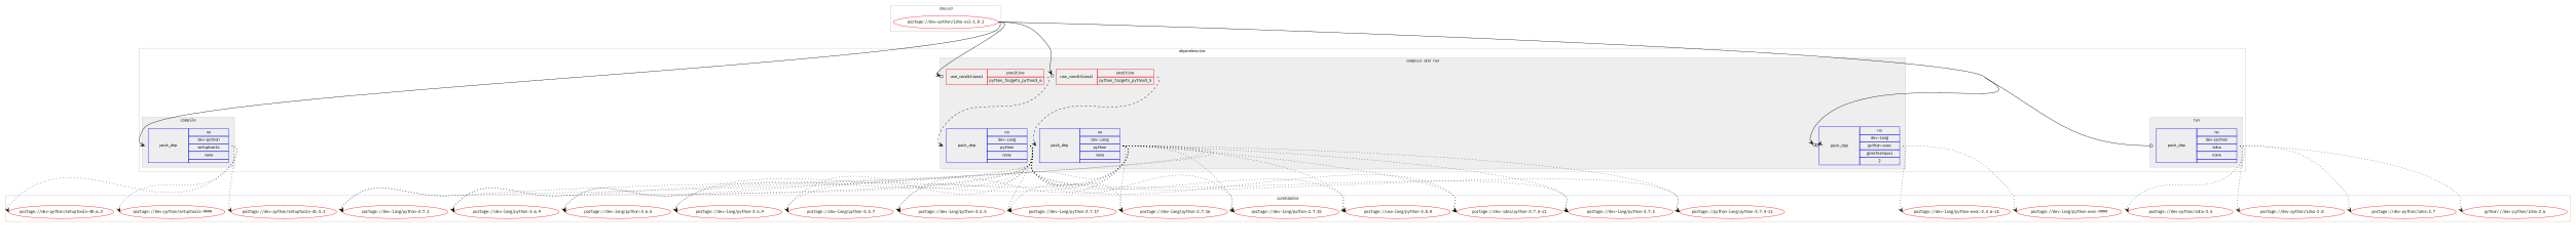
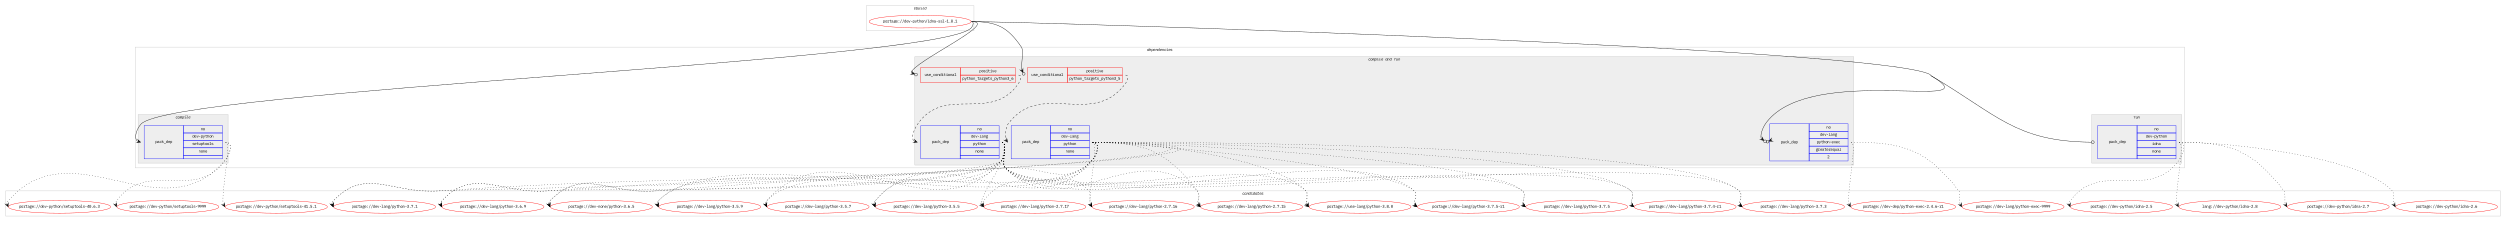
  digraph {
    compound=true
    concentrate=true
    fontname="IBM Plex Mono"
    fontsize=10
    newrank=true
    rankdir=TB
    ranksep=1.5
    node [color=red fontname="IBM Plex Mono" fontsize=10]
    edge [arrowhead=vee fontname="IBM Plex Mono" headport=w style=dotted tailport=e weight=100]
    n1 [label="portage://dev-python/idna-ssl-1.0.1" width=4]
    n2 [color=blue label=<<TABLE BORDER="0" CELLBORDER="1" CELLSPACING="0" CELLPADDING="4" WIDTH="220"><TR><TD ROWSPAN="6" CELLPADDING="30">pack_dep</TD></TR><TR><TD WIDTH="110">no</TD></TR><TR><TD>dev-python</TD></TR><TR><TD>setuptools</TD></TR><TR><TD>none</TD></TR><TR><TD></TD></TR></TABLE>> shape=none]
    n3 [color=blue label=<<TABLE BORDER="0" CELLBORDER="1" CELLSPACING="0" CELLPADDING="4" WIDTH="220"><TR><TD ROWSPAN="6" CELLPADDING="30">pack_dep</TD></TR><TR><TD WIDTH="110">no</TD></TR><TR><TD>dev-lang</TD></TR><TR><TD>python</TD></TR><TR><TD>none</TD></TR><TR><TD></TD></TR></TABLE>> shape=none]
    n4 [label=<<TABLE BORDER="0" CELLBORDER="1" CELLSPACING="0" CELLPADDING="4"><TR><TD ROWSPAN="3" CELLPADDING="10">use_conditional</TD></TR><TR><TD>positive</TD></TR><TR><TD>python_targets_python3_5</TD></TR></TABLE>> shape=none]
    n5 [color=blue label=<<TABLE BORDER="0" CELLBORDER="1" CELLSPACING="0" CELLPADDING="4" WIDTH="220"><TR><TD ROWSPAN="6" CELLPADDING="30">pack_dep</TD></TR><TR><TD WIDTH="110">no</TD></TR><TR><TD>dev-lang</TD></TR><TR><TD>python</TD></TR><TR><TD>none</TD></TR><TR><TD></TD></TR></TABLE>> shape=none]
    n6 [label=<<TABLE BORDER="0" CELLBORDER="1" CELLSPACING="0" CELLPADDING="4"><TR><TD ROWSPAN="3" CELLPADDING="10">use_conditional</TD></TR><TR><TD>positive</TD></TR><TR><TD>python_targets_python3_6</TD></TR></TABLE>> shape=none]
    n7 [color=blue label=<<TABLE BORDER="0" CELLBORDER="1" CELLSPACING="0" CELLPADDING="4" WIDTH="220"><TR><TD ROWSPAN="6" CELLPADDING="30">pack_dep</TD></TR><TR><TD WIDTH="110">no</TD></TR><TR><TD>dev-lang</TD></TR><TR><TD>python-exec</TD></TR><TR><TD>greaterequal</TD></TR><TR><TD>2</TD></TR></TABLE>> shape=none]
    n8 [color=blue label=<<TABLE BORDER="0" CELLBORDER="1" CELLSPACING="0" CELLPADDING="4" WIDTH="220"><TR><TD ROWSPAN="6" CELLPADDING="30">pack_dep</TD></TR><TR><TD WIDTH="110">no</TD></TR><TR><TD>dev-python</TD></TR><TR><TD>idna</TD></TR><TR><TD>none</TD></TR><TR><TD></TD></TR></TABLE>> shape=none]
    n9 [label="portage://dev-python/setuptools-40.6.3" width=4]
    n10 [label="portage://dev-python/setuptools-41.5.1" width=4]
    n11 [label="portage://dev-python/setuptools-9999" width=4]
    n12 [label="portage://dev-lang/python-2.7.15" width=4]
    n13 [label="portage://dev-lang/python-2.7.16" width=4]
    n14 [label="portage://dev-lang/python-2.7.17" width=4]
    n15 [label="portage://dev-lang/python-3.5.5" width=4]
    n16 [label="portage://dev-lang/python-3.5.7" width=4]
    n17 [label="portage://dev-lang/python-3.5.9" width=4]
-   n18 [label="portage://dev-lang/python-3.6.5" width=4]
+   n18 [label="portage://dev-none/python-3.6.5" width=4]
    n19 [label="portage://dev-lang/python-3.6.9" width=4]
    n20 [label="portage://dev-lang/python-3.7.1" width=4]
-   n22 [label="portage://python-lang/python-3.7.4-r1" width=4]
+   n21 [label="portage://dev-lang/python-3.7.3" width=4]
+   n22 [label="portage://dev-lang/python-3.7.4-r1" width=4]
    n23 [label="portage://dev-lang/python-3.7.5" width=4]
-   n24 [label="portage://dev-idna/python-3.7.5-r1" width=4]
+   n24 [label="portage://dev-lang/python-3.7.5-r1" width=4]
    n25 [label="portage://use-lang/python-3.8.0" width=4]
-   n26 [label="portage://dev-lang/python-exec-2.4.6-r1" width=4]
+   n26 [label="portage://dev-dep/python-exec-2.4.6-r1" width=4]
    n27 [label="portage://dev-lang/python-exec-9999" width=4]
    n28 [label="portage://dev-python/idna-2.5" width=4]
-   n29 [label="python://dev-python/idna-2.6" width=4]
+   n29 [label="portage://dev-python/idna-2.6" width=4]
    n30 [label="portage://dev-python/idna-2.7" width=4]
-   n31 [label="portage://dev-python/idna-2.8" width=4]
+   n31 [label="lang://dev-python/idna-2.8" width=4]
    subgraph cluster_1 {
      color=gray
      label=<<i>ebuild</i>>
      rank=same
      n1
    }
    subgraph cluster_2 {
      color=gray
      label=<<i>dependencies</i>>
      subgraph cluster_3 {
        color=gray
        fillcolor="#eeeeee"
        label=<<i>compile</i>>
        style=filled
        subgraph sub_4 {
          color=gray
          fillcolor="#eeeeee"
          label=<<i>compile</i>>
          style=filled
          n2
        }
      }
      subgraph cluster_5 {
        color=gray
        fillcolor="#eeeeee"
        label=<<i>compile and run</i>>
        style=filled
        subgraph sub_6 {
          color=gray
          fillcolor="#eeeeee"
          label=<<i>compile and run</i>>
          style=filled
          n4
          subgraph sub_7 {
            color=gray
            fillcolor="#eeeeee"
            label=<<i>compile and run</i>>
            style=filled
            n3
          }
        }
        subgraph sub_8 {
          color=gray
          fillcolor="#eeeeee"
          label=<<i>compile and run</i>>
          style=filled
          n6
          subgraph sub_9 {
            color=gray
            fillcolor="#eeeeee"
            label=<<i>compile and run</i>>
            style=filled
            n5
          }
        }
        subgraph sub_10 {
          color=gray
          fillcolor="#eeeeee"
          label=<<i>compile and run</i>>
          style=filled
          n7
        }
      }
      subgraph cluster_11 {
        color=gray
        fillcolor="#eeeeee"
        label=<<i>run</i>>
        style=filled
        subgraph sub_12 {
          color=gray
          fillcolor="#eeeeee"
          label=<<i>run</i>>
          style=filled
          n8
        }
      }
    }
    subgraph cluster_13 {
      color=gray
      label=<<i>candidates</i>>
      rank=same
      subgraph sub_14 {
        color=black
        label=<<i>candidates</i>>
        nodesep=1
        rank=same
        n9
        n10
        n11
      }
      subgraph sub_15 {
        color=black
        label=<<i>candidates</i>>
        nodesep=1
        rank=same
        n12
        n13
        n14
        n15
        n16
        n17
        n18
        n19
        n20
+       n21
        n22
        n23
        n24
        n25
      }
      subgraph sub_16 {
        color=black
        label=<<i>candidates</i>>
        nodesep=1
        rank=same
        n12
        n13
        n14
        n15
        n16
        n17
        n18
        n19
        n20
+       n21
        n22
        n23
        n24
        n25
      }
      subgraph sub_17 {
        color=black
        label=<<i>candidates</i>>
        nodesep=1
        rank=same
        n26
        n27
      }
      subgraph sub_18 {
        color=black
        label=<<i>candidates</i>>
        nodesep=1
        rank=same
        n28
        n29
        n30
        n31
      }
    }
    n1 -> n2 [style=solid weight=20]
    n1 -> n4 [arrowhead=odotvee style=solid weight=20]
    n1 -> n6 [arrowhead=odotvee style=solid weight=20]
    n1 -> n7 [arrowhead=odotvee style=solid weight=20]
    n1 -> n8 [arrowhead=odot style=solid weight=20]
    n2 -> n9
    n2 -> n10
    n2 -> n11
    n3 -> n12
    n3 -> n13
    n3 -> n14
    n3 -> n15
    n3 -> n16
    n3 -> n17
    n3 -> n18
    n3 -> n19
    n3 -> n20
+   n3 -> n21
    n3 -> n22
    n3 -> n23
    n3 -> n24
    n3 -> n25
    n4 -> n3 [style=dashed weight=20]
    n5 -> n12
    n5 -> n13
    n5 -> n14
    n5 -> n15
    n5 -> n16
    n5 -> n17
    n5 -> n18
    n5 -> n19
    n5 -> n20
+   n5 -> n21
    n5 -> n22
    n5 -> n23
    n5 -> n24
    n5 -> n25
    n6 -> n5 [style=dashed weight=20]
    n7 -> n26
    n7 -> n27
    n8 -> n28
    n8 -> n29
    n8 -> n30
    n8 -> n31
  }
